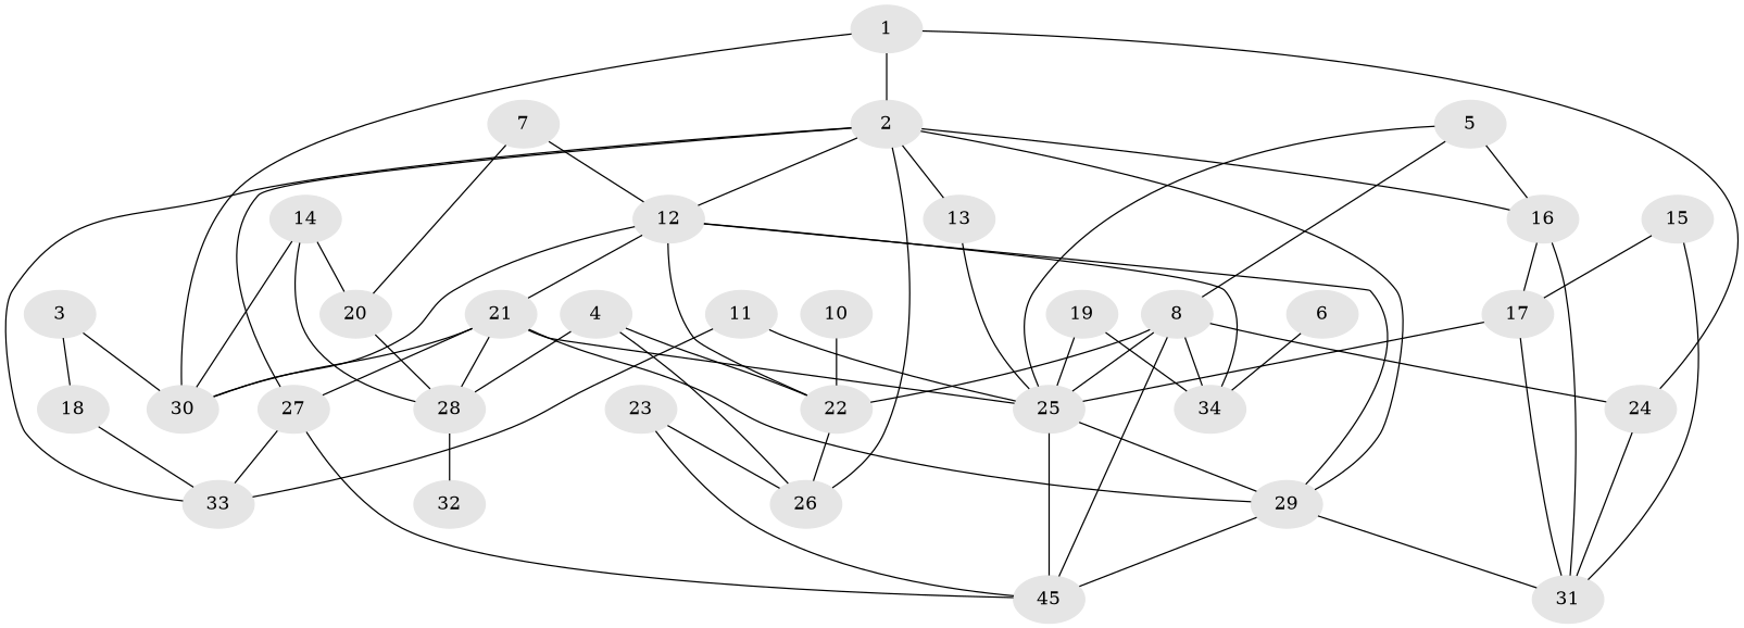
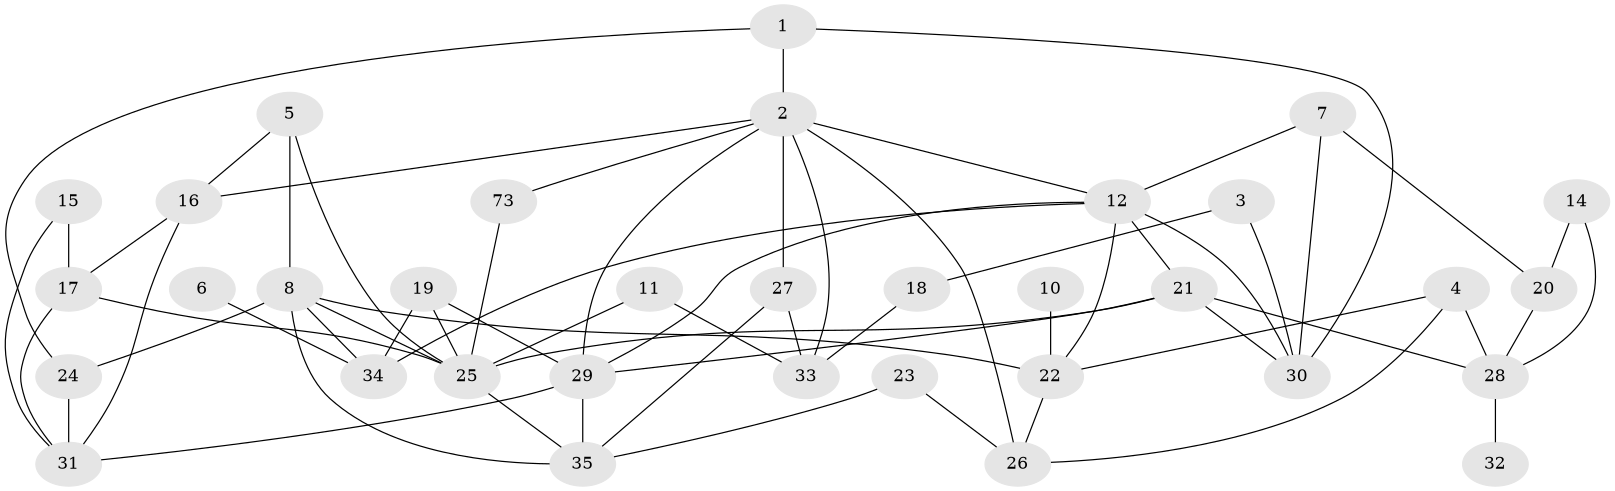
  graph {
    node [color=gray90 style=filled]
    edge [weight=1.0]
    1
    2
    24
    30
    12
-   13
+   13 [label=73]
    16
    26
    27
    29
    33
    31
    22
    34
    21
    25
    17
-   35 [label=45]
+   35
    3
    18
    4
    28
    32
    5
    8
    6
    n27 [label=7]
    20
    10
    11
    14
    15
    19
    23
    1 -- 2
    1 -- 24
    1 -- 30
    2 -- 12
    2 -- 13
    2 -- 16
    2 -- 26
    2 -- 27
    2 -- 29
    2 -- 33
    24 -- 31
    12 -- 30
    12 -- 29
    12 -- 22
    12 -- 34
    12 -- 21
    13 -- 25
    16 -- 31
    16 -- 17
    27 -- 33
    27 -- 35
    29 -- 31
    29 -- 35
    22 -- 26
    21 -- 30
-   21 -- 27
    21 -- 29
    21 -- 25 [weight=2.0]
    21 -- 28
-   25 -- 29
+   19 -- 29
    25 -- 35
    17 -- 31
    17 -- 25
    3 -- 30
    3 -- 18
    18 -- 33
    4 -- 26
    4 -- 22
    4 -- 28
    28 -- 32
    5 -- 16
    5 -- 25
    5 -- 8
    8 -- 24
    8 -- 22
    8 -- 34
    8 -- 25 [weight=2.0]
    8 -- 35
    6 -- 34
-   14 -- 30
+   n27 -- 30
    n27 -- 12
    n27 -- 20
    20 -- 28
    10 -- 22
    11 -- 33
    11 -- 25
    14 -- 28
    14 -- 20
    15 -- 31
    15 -- 17
    19 -- 34
    19 -- 25
    23 -- 26
    23 -- 35
  }
